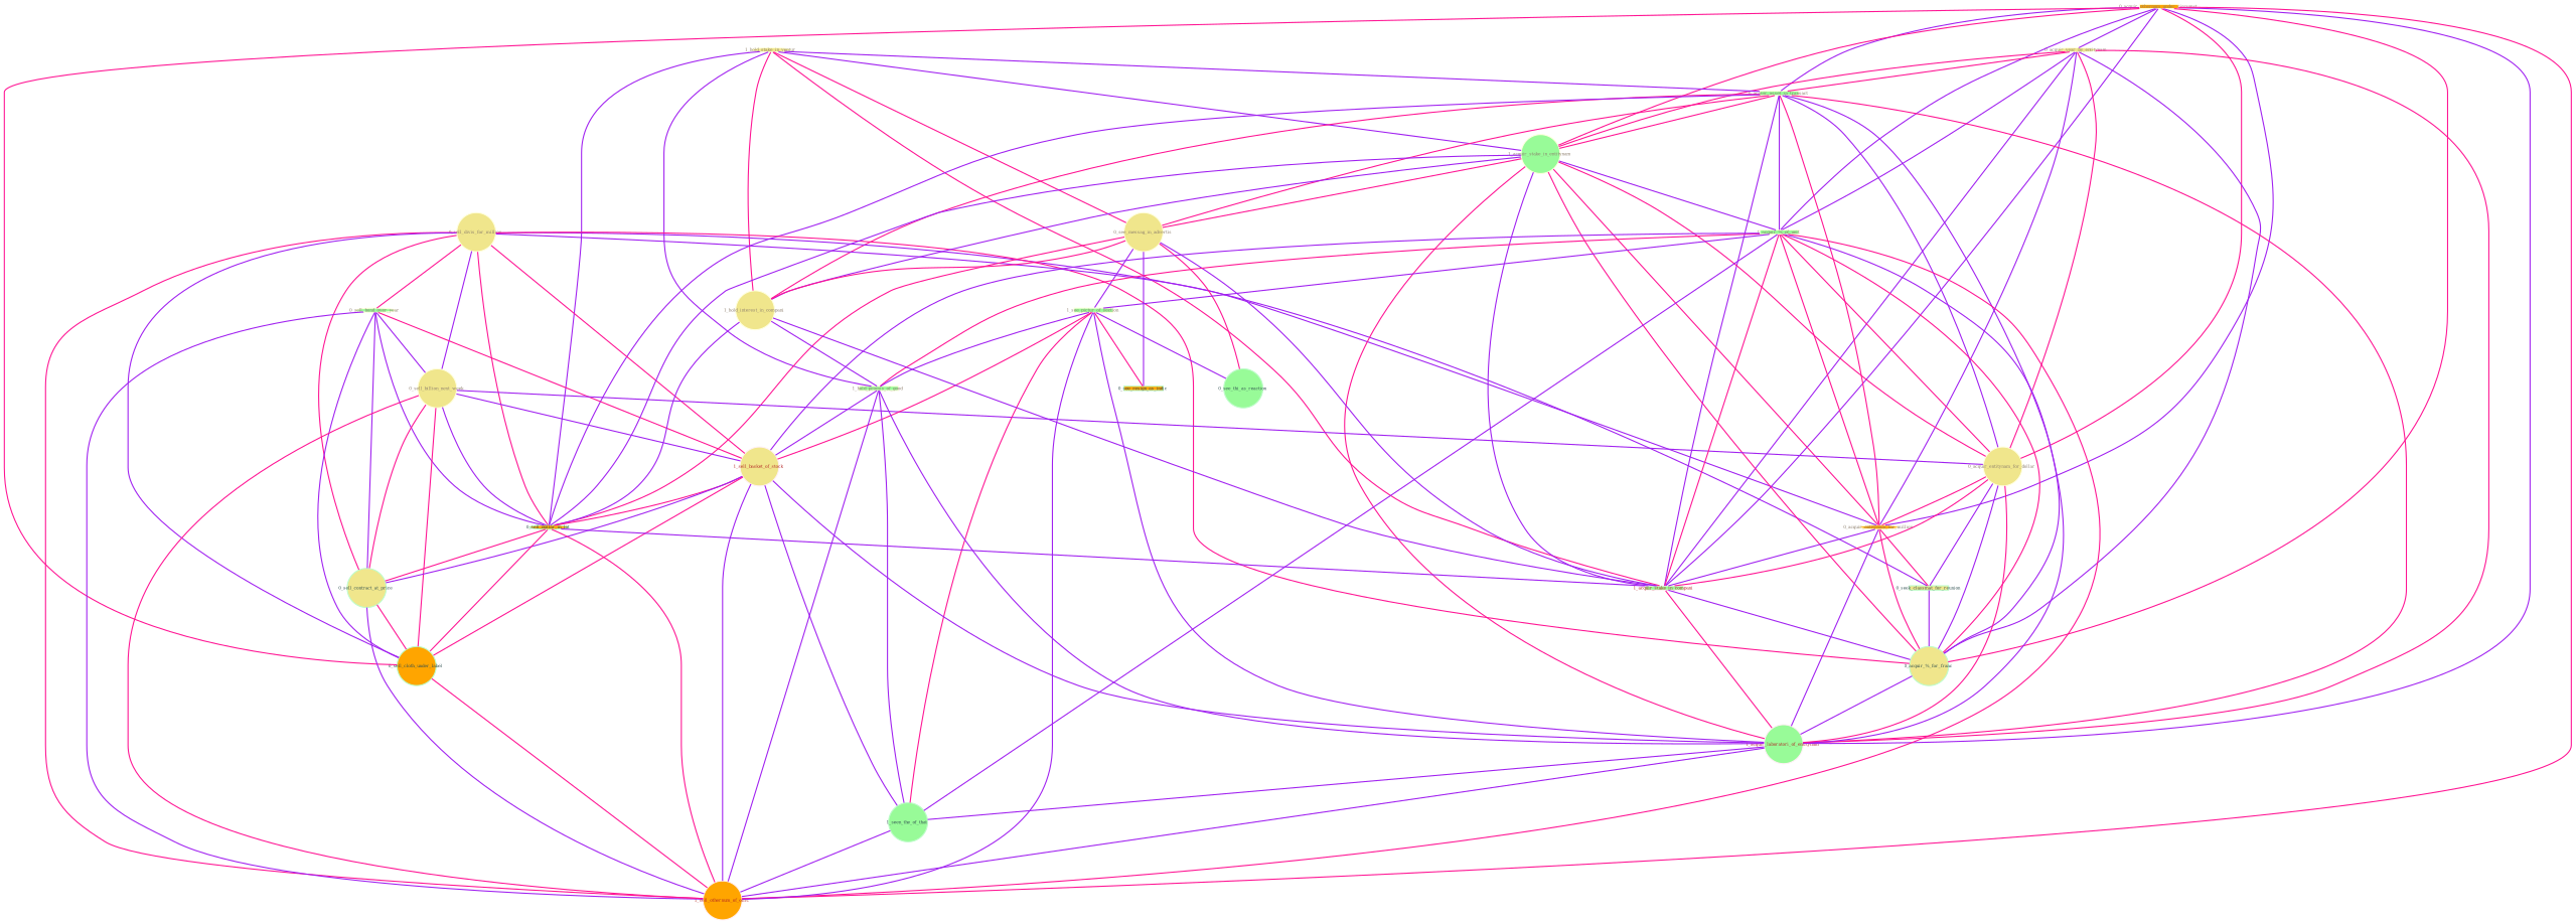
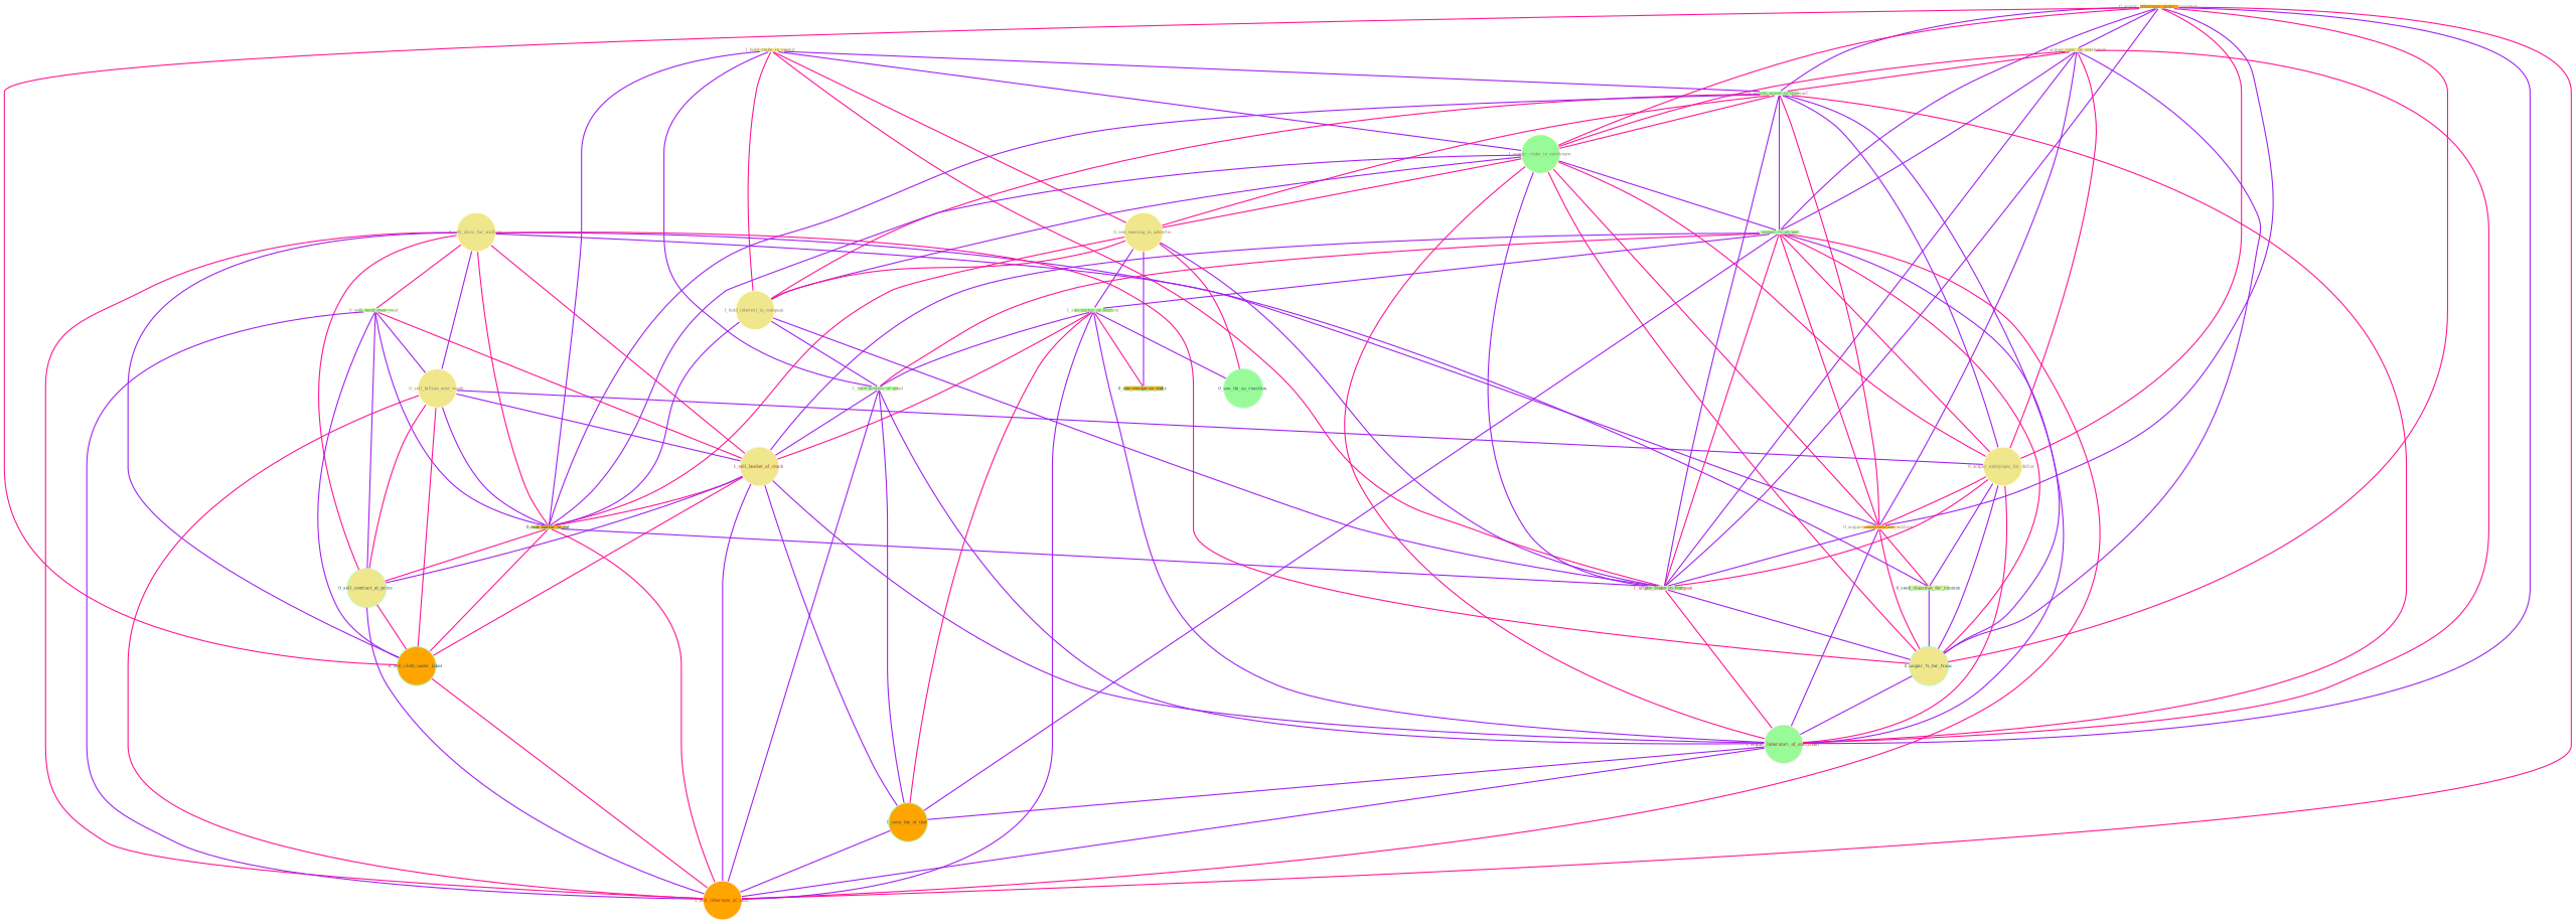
  graph {
    node [color="#ffffe0" fillcolor=khaki fixedsize=true fontcolor="#8b7d6b" fontsize=4 shape=circle style=filled]
    edge [color=purple w=1]
    "0_acquir_othernum_under_circumst " [fillcolor=orange height=.06 shape=box width=.5]
    "0_acquir_year_by_entitynam " [height=.06 shape=ellipse width=.5]
    "1_hold_stake_in_ventur " [height=.06 shape=ellipse width=.5]
    "0_acquir_asset_in_transact " [fillcolor=palegreen height=.06 shape=box width=.5]
    "0_sell_divis_for_million " [height=.06 width=.5]
    "0_sell_bond_over_year " [fillcolor=palegreen height=.06 shape=ellipse width=.5]
    "1_acquir_stake_in_entitynam " [fillcolor=palegreen height=.06 width=.5]
    "0_see_messag_in_advertis " [height=.06 width=.5]
    "0_sell_billion_next_week " [height=.06 width=.5]
    "1_acquir_%_of_unit " [fillcolor=palegreen height=.06 shape=box width=.5]
    "0_acquir_entitynam_for_dollar " [height=.06 width=.5]
    "1_see_pictur_of_section " [fillcolor=palegreen height=.06 shape=box width=.5]
    "1_hold_interest_in_compani " [height=.06 width=.5]
    "0_acquir_entitynam_for_million " [fillcolor=orange height=.06 shape=ellipse width=.5]
    "1_hold_promis_of_good " [fillcolor=palegreen height=.06 shape=box width=.5]
    "1_sell_basket_of_stock " [color="#fff0f5" fontcolor="#b22222" height=.06 width=.5]
    "1_acquir_stake_in_compani " [color="#fff0f5" fillcolor=palegreen fontcolor="#b22222" height=.06 shape=box width=.5]
    "1_acquir_laboratori_of_entitynam " [color="#fff0f5" fillcolor=palegreen fontcolor="#b22222" height=.06 width=.5]
    "1_sell_othernum_of_offic " [color="#fff0f5" fillcolor=orange fontcolor="#b22222" height=.06 width=.5]
    "0_acquir_%_for_franc " [color="#BDFCC9" fontcolor="#2f4f4f" height=.06 width=.5]
    "0_sell_cloth_under_label " [color="#BDFCC9" fillcolor=orange fontcolor="#2f4f4f" height=.06 width=.5]
    "0_sell_dollar_in_lot " [color="#BDFCC9" fillcolor=orange fontcolor="#2f4f4f" height=.06 shape=ellipse width=.5]
    "0_seek_classmat_for_reunion " [color="#BDFCC9" fontcolor="#2f4f4f" height=.06 shape=box width=.5]
    "0_sell_contract_at_price " [color="#BDFCC9" fontcolor="#2f4f4f" height=.06 width=.5]
    "0_see_resign_as_indic " [color="#BDFCC9" fillcolor=orange fontcolor="#2f4f4f" height=.06 shape=box width=.5]
    "0_see_thi_as_reaction " [color="#BDFCC9" fillcolor=palegreen fontcolor="#2f4f4f" height=.06 width=.5]
-   "1_seen_the_of_that " [color="#BDFCC9" fillcolor=palegreen fontcolor="#2f4f4f" height=.06 width=.5]
+   "1_seen_the_of_that " [color="#BDFCC9" fillcolor=orange fontcolor="#2f4f4f" height=.06 width=.5]
    subgraph sub_1 {
      "0_acquir_othernum_under_circumst "
      "0_acquir_year_by_entitynam "
      "1_hold_stake_in_ventur "
      "0_acquir_asset_in_transact "
      "0_sell_divis_for_million "
      "0_sell_bond_over_year "
      "1_acquir_stake_in_entitynam "
      "0_see_messag_in_advertis "
      "0_sell_billion_next_week "
      "1_acquir_%_of_unit "
      "0_acquir_entitynam_for_dollar "
      "1_see_pictur_of_section "
      "1_hold_interest_in_compani "
      "0_acquir_entitynam_for_million "
      "1_hold_promis_of_good "
    }
    subgraph sub_2 {
      "1_sell_basket_of_stock "
      "1_acquir_stake_in_compani "
      "1_acquir_laboratori_of_entitynam "
      "1_sell_othernum_of_offic "
    }
    "0_acquir_othernum_under_circumst " -- "0_acquir_year_by_entitynam "
    "0_acquir_othernum_under_circumst " -- "0_acquir_asset_in_transact "
    "0_acquir_othernum_under_circumst " -- "1_acquir_stake_in_entitynam " [color=deeppink]
    "0_acquir_othernum_under_circumst " -- "1_acquir_%_of_unit "
    "0_acquir_othernum_under_circumst " -- "0_acquir_entitynam_for_dollar " [color=deeppink]
    "0_acquir_othernum_under_circumst " -- "0_acquir_entitynam_for_million "
    "0_acquir_othernum_under_circumst " -- "1_acquir_stake_in_compani "
    "0_acquir_othernum_under_circumst " -- "1_acquir_laboratori_of_entitynam "
    "0_acquir_othernum_under_circumst " -- "1_sell_othernum_of_offic " [color=deeppink]
    "0_acquir_othernum_under_circumst " -- "0_acquir_%_for_franc " [color=deeppink]
    "0_acquir_othernum_under_circumst " -- "0_sell_cloth_under_label " [color=deeppink]
    "0_acquir_year_by_entitynam " -- "0_acquir_asset_in_transact " [color=deeppink]
    "0_acquir_year_by_entitynam " -- "1_acquir_stake_in_entitynam " [color=deeppink w=2]
    "0_acquir_year_by_entitynam " -- "1_acquir_%_of_unit "
    "0_acquir_year_by_entitynam " -- "0_acquir_entitynam_for_dollar " [color=deeppink]
    "0_acquir_year_by_entitynam " -- "0_acquir_entitynam_for_million "
    "0_acquir_year_by_entitynam " -- "1_acquir_stake_in_compani "
    "0_acquir_year_by_entitynam " -- "1_acquir_laboratori_of_entitynam " [color=deeppink w=2]
    "0_acquir_year_by_entitynam " -- "0_acquir_%_for_franc "
    "1_hold_stake_in_ventur " -- "0_acquir_asset_in_transact "
    "1_hold_stake_in_ventur " -- "1_acquir_stake_in_entitynam " [w=2]
    "1_hold_stake_in_ventur " -- "0_see_messag_in_advertis " [color=deeppink]
    "1_hold_stake_in_ventur " -- "1_hold_interest_in_compani " [color=deeppink w=2]
    "1_hold_stake_in_ventur " -- "1_hold_promis_of_good "
    "1_hold_stake_in_ventur " -- "1_acquir_stake_in_compani " [color=deeppink w=2]
    "1_hold_stake_in_ventur " -- "0_sell_dollar_in_lot "
    "0_acquir_asset_in_transact " -- "1_acquir_stake_in_entitynam " [color=deeppink w=2]
    "0_acquir_asset_in_transact " -- "0_see_messag_in_advertis " [color=deeppink]
    "0_acquir_asset_in_transact " -- "1_acquir_%_of_unit "
    "0_acquir_asset_in_transact " -- "0_acquir_entitynam_for_dollar "
    "0_acquir_asset_in_transact " -- "1_hold_interest_in_compani " [color=deeppink]
    "0_acquir_asset_in_transact " -- "0_acquir_entitynam_for_million " [color=deeppink]
    "0_acquir_asset_in_transact " -- "1_acquir_stake_in_compani " [w=2]
    "0_acquir_asset_in_transact " -- "1_acquir_laboratori_of_entitynam " [color=deeppink]
    "0_acquir_asset_in_transact " -- "0_acquir_%_for_franc "
    "0_acquir_asset_in_transact " -- "0_sell_dollar_in_lot "
    "0_sell_divis_for_million " -- "0_sell_bond_over_year " [color=deeppink]
    "0_sell_divis_for_million " -- "0_sell_billion_next_week "
    "0_sell_divis_for_million " -- "0_acquir_entitynam_for_million " [w=2]
    "0_sell_divis_for_million " -- "1_sell_basket_of_stock " [color=deeppink]
    "0_sell_divis_for_million " -- "1_sell_othernum_of_offic " [color=deeppink]
    "0_sell_divis_for_million " -- "0_acquir_%_for_franc " [color=deeppink]
    "0_sell_divis_for_million " -- "0_sell_cloth_under_label "
    "0_sell_divis_for_million " -- "0_sell_dollar_in_lot " [color=deeppink]
    "0_sell_divis_for_million " -- "0_seek_classmat_for_reunion "
    "0_sell_divis_for_million " -- "0_sell_contract_at_price " [color=deeppink]
    "0_sell_bond_over_year " -- "0_sell_billion_next_week "
    "0_sell_bond_over_year " -- "1_sell_basket_of_stock " [color=deeppink]
    "0_sell_bond_over_year " -- "1_sell_othernum_of_offic "
    "0_sell_bond_over_year " -- "0_sell_cloth_under_label "
    "0_sell_bond_over_year " -- "0_sell_dollar_in_lot "
    "0_sell_bond_over_year " -- "0_sell_contract_at_price "
    "1_acquir_stake_in_entitynam " -- "0_see_messag_in_advertis " [color=deeppink]
    "1_acquir_stake_in_entitynam " -- "1_acquir_%_of_unit "
    "1_acquir_stake_in_entitynam " -- "0_acquir_entitynam_for_dollar " [color=deeppink]
    "1_acquir_stake_in_entitynam " -- "1_hold_interest_in_compani "
    "1_acquir_stake_in_entitynam " -- "0_acquir_entitynam_for_million " [color=deeppink]
    "1_acquir_stake_in_entitynam " -- "1_acquir_stake_in_compani " [w=3]
    "1_acquir_stake_in_entitynam " -- "1_acquir_laboratori_of_entitynam " [color=deeppink w=2]
    "1_acquir_stake_in_entitynam " -- "0_acquir_%_for_franc " [color=deeppink]
    "1_acquir_stake_in_entitynam " -- "0_sell_dollar_in_lot "
    "0_see_messag_in_advertis " -- "1_see_pictur_of_section "
    "0_see_messag_in_advertis " -- "1_hold_interest_in_compani " [color=deeppink]
    "0_see_messag_in_advertis " -- "1_acquir_stake_in_compani "
    "0_see_messag_in_advertis " -- "0_sell_dollar_in_lot " [color=deeppink]
    "0_see_messag_in_advertis " -- "0_see_resign_as_indic "
    "0_see_messag_in_advertis " -- "0_see_thi_as_reaction " [color=deeppink]
    "0_sell_billion_next_week " -- "0_acquir_entitynam_for_dollar "
    "0_sell_billion_next_week " -- "1_sell_basket_of_stock "
    "0_sell_billion_next_week " -- "1_sell_othernum_of_offic " [color=deeppink]
    "0_sell_billion_next_week " -- "0_sell_cloth_under_label " [color=deeppink]
    "0_sell_billion_next_week " -- "0_sell_dollar_in_lot "
    "0_sell_billion_next_week " -- "0_sell_contract_at_price " [color=deeppink]
    "1_acquir_%_of_unit " -- "0_acquir_entitynam_for_dollar " [color=deeppink]
    "1_acquir_%_of_unit " -- "1_see_pictur_of_section "
    "1_acquir_%_of_unit " -- "0_acquir_entitynam_for_million " [color=deeppink]
    "1_acquir_%_of_unit " -- "1_hold_promis_of_good " [color=deeppink]
    "1_acquir_%_of_unit " -- "1_sell_basket_of_stock "
    "1_acquir_%_of_unit " -- "1_acquir_stake_in_compani " [color=deeppink]
    "1_acquir_%_of_unit " -- "1_acquir_laboratori_of_entitynam " [w=2]
    "1_acquir_%_of_unit " -- "1_sell_othernum_of_offic " [color=deeppink]
    "1_acquir_%_of_unit " -- "0_acquir_%_for_franc " [color=deeppink w=2]
    "1_acquir_%_of_unit " -- "1_seen_the_of_that "
    "0_acquir_entitynam_for_dollar " -- "0_acquir_entitynam_for_million " [color=deeppink w=3]
    "0_acquir_entitynam_for_dollar " -- "1_acquir_stake_in_compani " [color=deeppink]
    "0_acquir_entitynam_for_dollar " -- "1_acquir_laboratori_of_entitynam " [color=deeppink]
    "0_acquir_entitynam_for_dollar " -- "0_acquir_%_for_franc " [w=2]
    "0_acquir_entitynam_for_dollar " -- "0_seek_classmat_for_reunion "
    "1_see_pictur_of_section " -- "1_hold_promis_of_good "
    "1_see_pictur_of_section " -- "1_sell_basket_of_stock " [color=deeppink]
    "1_see_pictur_of_section " -- "1_acquir_laboratori_of_entitynam "
    "1_see_pictur_of_section " -- "1_sell_othernum_of_offic "
    "1_see_pictur_of_section " -- "0_see_resign_as_indic " [color=deeppink]
    "1_see_pictur_of_section " -- "0_see_thi_as_reaction "
    "1_see_pictur_of_section " -- "1_seen_the_of_that " [color=deeppink]
    "1_hold_interest_in_compani " -- "1_hold_promis_of_good "
    "1_hold_interest_in_compani " -- "1_acquir_stake_in_compani " [w=2]
    "1_hold_interest_in_compani " -- "0_sell_dollar_in_lot "
    "0_acquir_entitynam_for_million " -- "1_acquir_stake_in_compani "
    "0_acquir_entitynam_for_million " -- "1_acquir_laboratori_of_entitynam "
    "0_acquir_entitynam_for_million " -- "0_acquir_%_for_franc " [color=deeppink w=2]
    "0_acquir_entitynam_for_million " -- "0_seek_classmat_for_reunion " [color=deeppink]
    "1_hold_promis_of_good " -- "1_sell_basket_of_stock "
    "1_hold_promis_of_good " -- "1_acquir_laboratori_of_entitynam "
    "1_hold_promis_of_good " -- "1_sell_othernum_of_offic "
    "1_hold_promis_of_good " -- "1_seen_the_of_that "
    "1_sell_basket_of_stock " -- "1_acquir_laboratori_of_entitynam "
    "1_sell_basket_of_stock " -- "1_sell_othernum_of_offic " [w=2]
    "1_sell_basket_of_stock " -- "0_sell_cloth_under_label " [color=deeppink]
    "1_sell_basket_of_stock " -- "0_sell_dollar_in_lot " [color=deeppink]
    "1_sell_basket_of_stock " -- "0_sell_contract_at_price "
    "1_sell_basket_of_stock " -- "1_seen_the_of_that "
    "1_acquir_stake_in_compani " -- "1_acquir_laboratori_of_entitynam " [color=deeppink]
    "1_acquir_stake_in_compani " -- "0_acquir_%_for_franc "
    "1_acquir_laboratori_of_entitynam " -- "1_sell_othernum_of_offic "
    "1_acquir_laboratori_of_entitynam " -- "1_seen_the_of_that "
    "0_acquir_%_for_franc " -- "1_acquir_laboratori_of_entitynam "
    "0_sell_cloth_under_label " -- "1_sell_othernum_of_offic " [color=deeppink]
    "0_sell_dollar_in_lot " -- "1_acquir_stake_in_compani "
    "0_sell_dollar_in_lot " -- "1_sell_othernum_of_offic " [color=deeppink]
    "0_sell_dollar_in_lot " -- "0_sell_cloth_under_label " [color=deeppink]
    "0_sell_dollar_in_lot " -- "0_sell_contract_at_price " [color=deeppink]
    "0_seek_classmat_for_reunion " -- "0_acquir_%_for_franc "
    "0_sell_contract_at_price " -- "1_sell_othernum_of_offic "
    "0_sell_contract_at_price " -- "0_sell_cloth_under_label " [color=deeppink]
    "1_seen_the_of_that " -- "1_sell_othernum_of_offic "
  }
